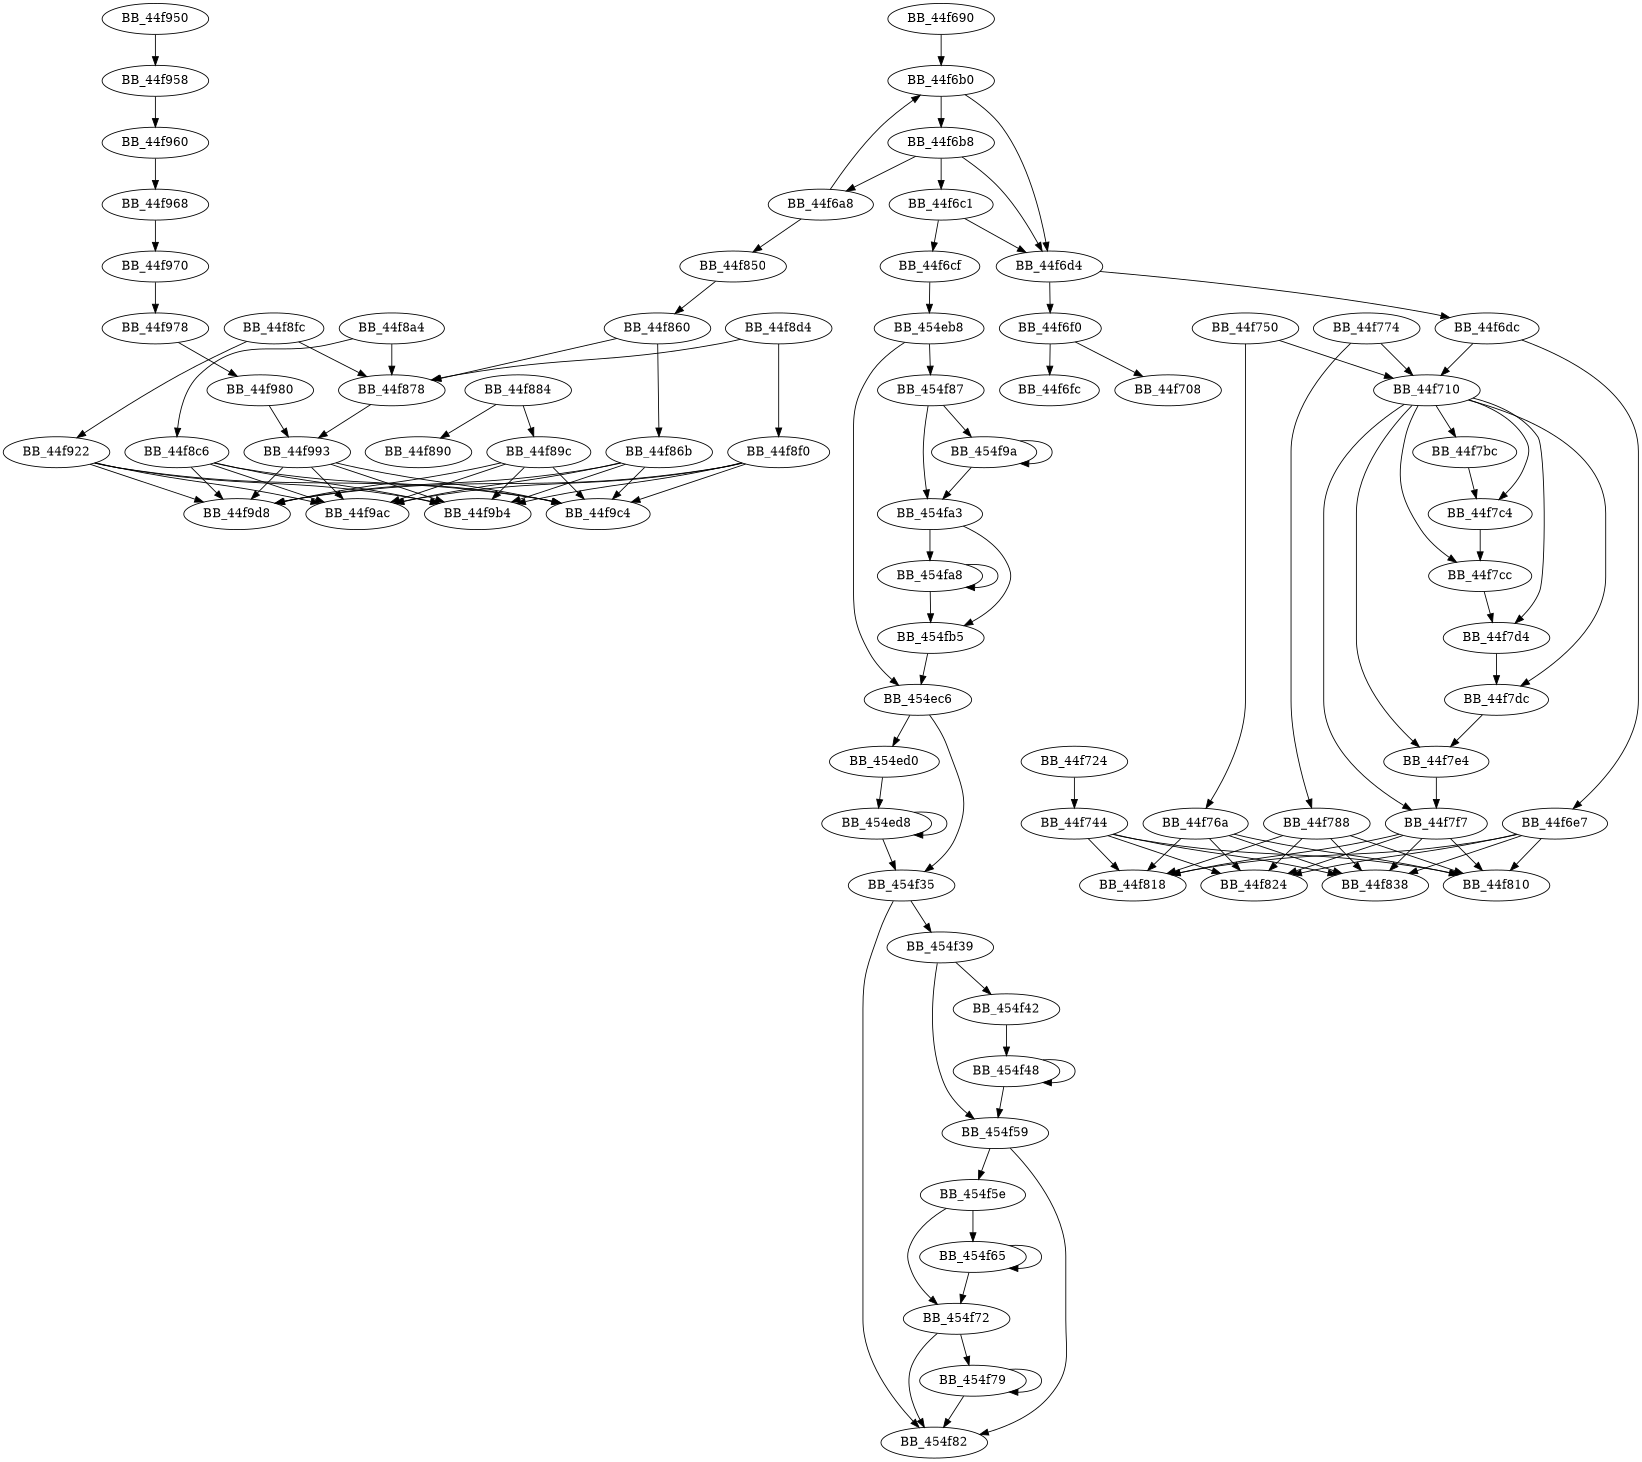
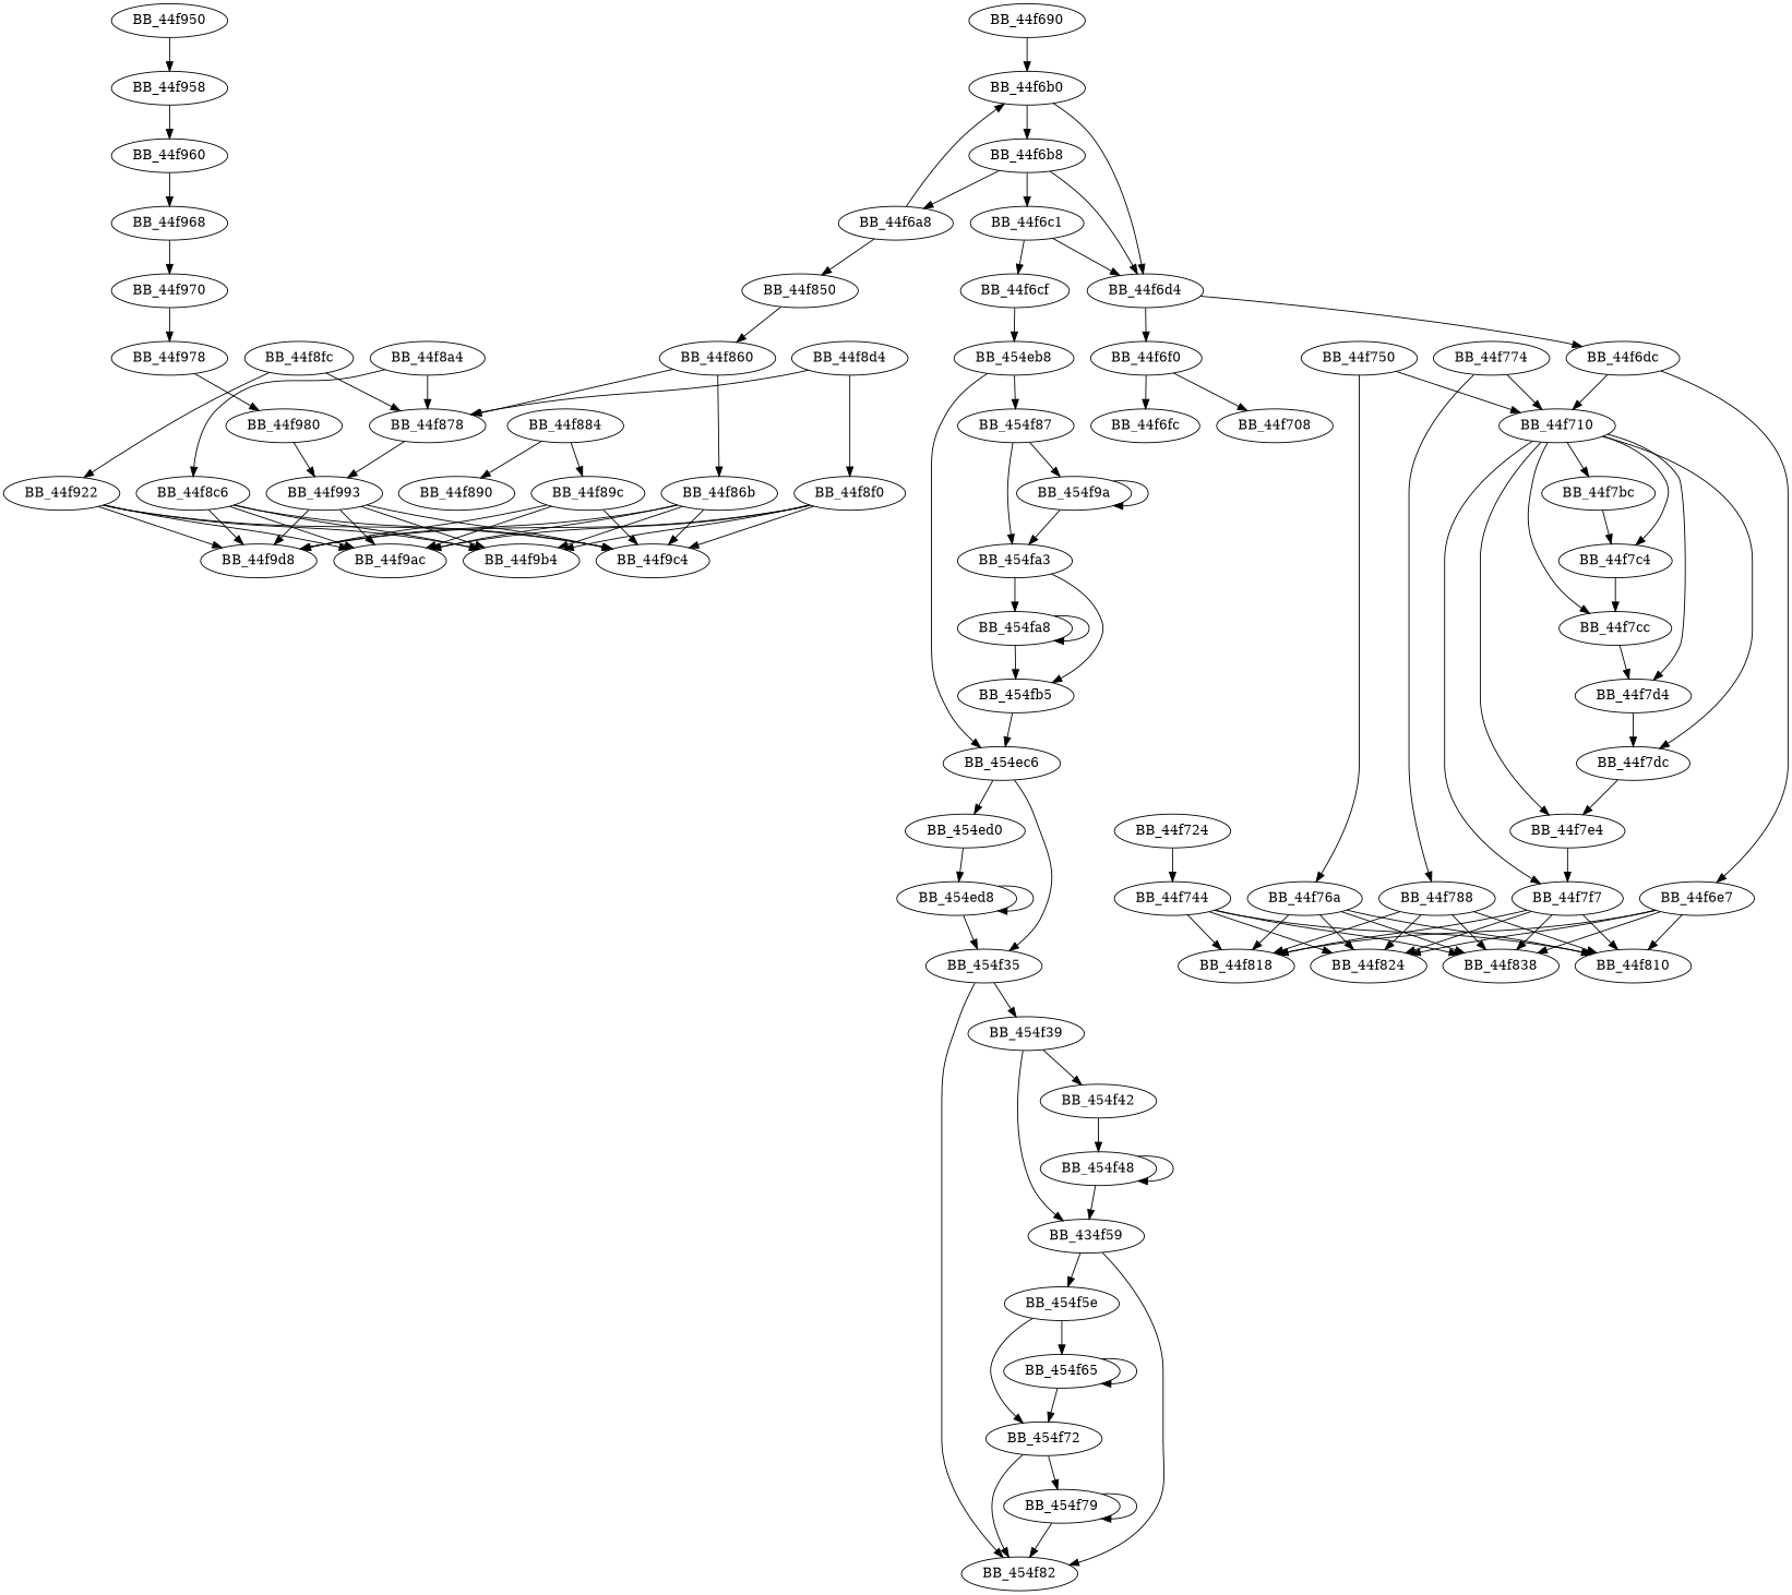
  digraph {
    BB_44f690
    BB_44f6b0
    BB_44f6a8
    BB_44f850
    BB_44f6b8
    BB_44f6d4
    BB_44f860
    BB_44f6c1
    BB_44f6dc
    BB_44f6f0
    BB_44f86b
    BB_44f878
    BB_44f884
    BB_44f890
    BB_44f89c
    BB_44f6cf
    BB_44f6e7
    BB_44f710
    BB_44f6fc
    BB_44f708
    BB_454eb8
    BB_454ec6
    BB_454f87
    BB_454ed0
    BB_454f35
    BB_454f9a
    BB_454fa3
    BB_44f810
    BB_44f818
    BB_44f824
    BB_44f838
    BB_44f7bc
    BB_44f7c4
    BB_44f7cc
    BB_44f7d4
    BB_44f7dc
    BB_44f7e4
    BB_44f7f7
    BB_44f724
    BB_44f744
    BB_44f750
    BB_44f76a
    BB_44f774
    BB_44f788
    BB_44f9ac
    BB_44f9b4
    BB_44f9c4
    BB_44f9d8
    BB_44f993
    BB_44f8a4
    BB_44f8c6
    BB_44f8d4
    BB_44f8f0
    BB_44f8fc
    BB_44f922
    BB_44f950
    BB_44f958
    BB_44f960
    BB_44f968
    BB_44f970
    BB_44f978
    BB_44f980
    BB_454ed8
    BB_454f39
    BB_454f82
    BB_454fa8
    BB_454fb5
    BB_454f42
-   BB_454f59
+   BB_454f59 [label=BB_434f59]
    BB_454f48
    BB_454f5e
    BB_454f65
    BB_454f72
    BB_454f79
    BB_44f690 -> BB_44f6b0
    BB_44f6b0 -> BB_44f6b8
    BB_44f6b0 -> BB_44f6d4
    BB_44f6a8 -> BB_44f6b0
    BB_44f6a8 -> BB_44f850
    BB_44f850 -> BB_44f860
    BB_44f6b8 -> BB_44f6a8
    BB_44f6b8 -> BB_44f6d4
    BB_44f6b8 -> BB_44f6c1
    BB_44f6d4 -> BB_44f6dc
    BB_44f6d4 -> BB_44f6f0
    BB_44f860 -> BB_44f86b
    BB_44f860 -> BB_44f878
    BB_44f6c1 -> BB_44f6d4
    BB_44f6c1 -> BB_44f6cf
    BB_44f6dc -> BB_44f6e7
    BB_44f6dc -> BB_44f710
    BB_44f6f0 -> BB_44f6fc
    BB_44f6f0 -> BB_44f708
    BB_44f86b -> BB_44f9ac
    BB_44f86b -> BB_44f9b4
    BB_44f86b -> BB_44f9c4
    BB_44f86b -> BB_44f9d8
    BB_44f878 -> BB_44f993
    BB_44f884 -> BB_44f890
    BB_44f884 -> BB_44f89c
    BB_44f89c -> BB_44f9ac
-   BB_44f89c -> BB_44f9b4
    BB_44f89c -> BB_44f9c4
    BB_44f89c -> BB_44f9d8
    BB_44f6cf -> BB_454eb8
    BB_44f6e7 -> BB_44f810
    BB_44f6e7 -> BB_44f818
    BB_44f6e7 -> BB_44f824
    BB_44f6e7 -> BB_44f838
    BB_44f710 -> BB_44f7bc
    BB_44f710 -> BB_44f7c4
    BB_44f710 -> BB_44f7cc
    BB_44f710 -> BB_44f7d4
    BB_44f710 -> BB_44f7dc
    BB_44f710 -> BB_44f7e4
    BB_44f710 -> BB_44f7f7
    BB_454eb8 -> BB_454ec6
    BB_454eb8 -> BB_454f87
    BB_454ec6 -> BB_454ed0
    BB_454ec6 -> BB_454f35
    BB_454f87 -> BB_454f9a
    BB_454f87 -> BB_454fa3
    BB_454ed0 -> BB_454ed8
    BB_454f35 -> BB_454f39
    BB_454f35 -> BB_454f82
    BB_454f9a -> BB_454f9a
    BB_454f9a -> BB_454fa3
    BB_454fa3 -> BB_454fa8
    BB_454fa3 -> BB_454fb5
    BB_44f7bc -> BB_44f7c4
    BB_44f7c4 -> BB_44f7cc
    BB_44f7cc -> BB_44f7d4
    BB_44f7d4 -> BB_44f7dc
    BB_44f7dc -> BB_44f7e4
    BB_44f7e4 -> BB_44f7f7
    BB_44f7f7 -> BB_44f810
    BB_44f7f7 -> BB_44f818
    BB_44f7f7 -> BB_44f824
    BB_44f7f7 -> BB_44f838
    BB_44f724 -> BB_44f744
    BB_44f744 -> BB_44f810
    BB_44f744 -> BB_44f818
    BB_44f744 -> BB_44f824
    BB_44f744 -> BB_44f838
    BB_44f750 -> BB_44f710
    BB_44f750 -> BB_44f76a
    BB_44f76a -> BB_44f810
    BB_44f76a -> BB_44f818
    BB_44f76a -> BB_44f824
    BB_44f76a -> BB_44f838
    BB_44f774 -> BB_44f710
    BB_44f774 -> BB_44f788
    BB_44f788 -> BB_44f810
    BB_44f788 -> BB_44f818
    BB_44f788 -> BB_44f824
    BB_44f788 -> BB_44f838
    BB_44f993 -> BB_44f9ac
    BB_44f993 -> BB_44f9b4
    BB_44f993 -> BB_44f9c4
    BB_44f993 -> BB_44f9d8
    BB_44f8a4 -> BB_44f878
    BB_44f8a4 -> BB_44f8c6
    BB_44f8c6 -> BB_44f9ac
    BB_44f8c6 -> BB_44f9b4
    BB_44f8c6 -> BB_44f9c4
    BB_44f8c6 -> BB_44f9d8
    BB_44f8d4 -> BB_44f878
    BB_44f8d4 -> BB_44f8f0
    BB_44f8f0 -> BB_44f9ac
    BB_44f8f0 -> BB_44f9b4
    BB_44f8f0 -> BB_44f9c4
    BB_44f8f0 -> BB_44f9d8
    BB_44f8fc -> BB_44f878
    BB_44f8fc -> BB_44f922
    BB_44f922 -> BB_44f9ac
    BB_44f922 -> BB_44f9b4
    BB_44f922 -> BB_44f9c4
    BB_44f922 -> BB_44f9d8
    BB_44f950 -> BB_44f958
    BB_44f958 -> BB_44f960
    BB_44f960 -> BB_44f968
    BB_44f968 -> BB_44f970
    BB_44f970 -> BB_44f978
    BB_44f978 -> BB_44f980
    BB_44f980 -> BB_44f993
    BB_454ed8 -> BB_454f35
    BB_454ed8 -> BB_454ed8
    BB_454f39 -> BB_454f42
    BB_454f39 -> BB_454f59
    BB_454fa8 -> BB_454fa8
    BB_454fa8 -> BB_454fb5
    BB_454fb5 -> BB_454ec6
    BB_454f42 -> BB_454f48
    BB_454f59 -> BB_454f82
    BB_454f59 -> BB_454f5e
    BB_454f48 -> BB_454f59
    BB_454f48 -> BB_454f48
    BB_454f5e -> BB_454f65
    BB_454f5e -> BB_454f72
    BB_454f65 -> BB_454f65
    BB_454f65 -> BB_454f72
    BB_454f72 -> BB_454f82
    BB_454f72 -> BB_454f79
    BB_454f79 -> BB_454f82
    BB_454f79 -> BB_454f79
  }
